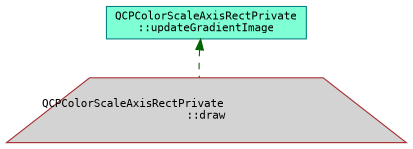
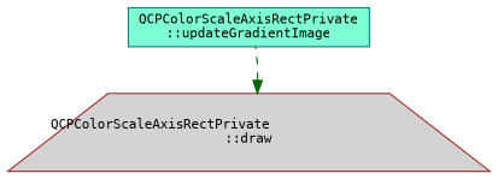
  digraph {
    rankdir=TB
    fontname="DejaVu Sans Mono"
    node [fontname="DejaVu Sans Mono" fontsize=10 style=filled]
    n1 [color=teal fillcolor=aquamarine fontcolor=black height=0.2 label="QCPColorScaleAxisRectPrivate\l::updateGradientImage" shape=box width=0.4]
    n2 [color=brown fillcolor=lightgrey height=0.2 label="QCPColorScaleAxisRectPrivate\l::draw" shape=trapezium width=0.4]
-   n1 -> n2 [color=darkgreen dir=back fontname="DejaVu Sans Mono" fontsize=10 labelfontname=Helvetica labelfontsize=10 style=dashed]
+   n2 -> n1 [color=darkgreen dir=back fontname="DejaVu Sans Mono" fontsize=10 labelfontname=Helvetica labelfontsize=10 style=dashed]
  }
